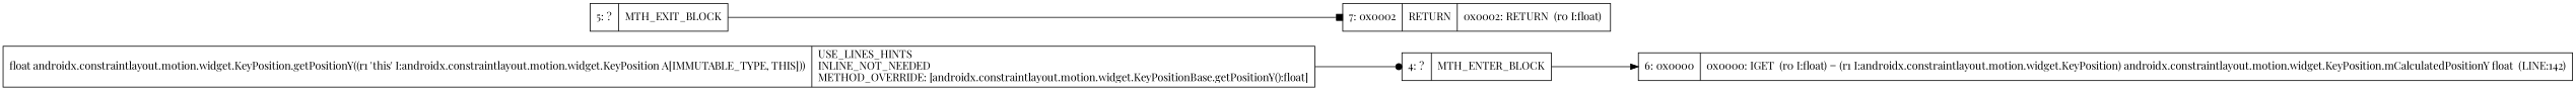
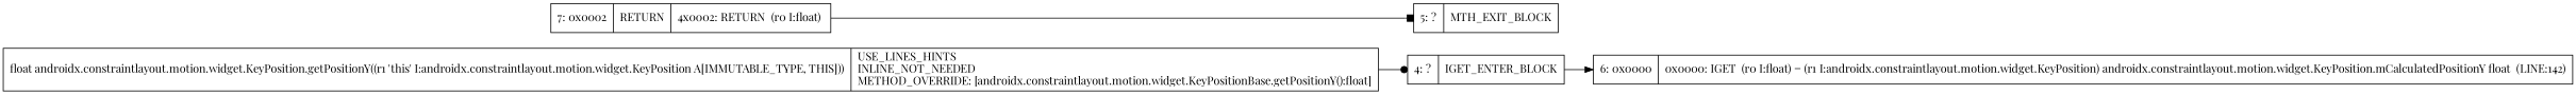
  digraph {
    fontname="Playfair Display"
    rankdir=LR
    node [fontname="Playfair Display" shape=record]
    edge [fontname="Playfair Display"]
-   n1 [label="{4\:\ ?|MTH_ENTER_BLOCK\l}"]
+   n1 [label="{4\:\ ?|IGET_ENTER_BLOCK\l}"]
    n2 [label="{6\:\ 0x0000|0x0000: IGET  (r0 I:float) = (r1 I:androidx.constraintlayout.motion.widget.KeyPosition) androidx.constraintlayout.motion.widget.KeyPosition.mCalculatedPositionY float  (LINE:142)\l}"]
-   n3 [label="{7\:\ 0x0002|RETURN\l|0x0002: RETURN  (r0 I:float) \l}"]
+   n3 [label="{7\:\ 0x0002|RETURN\l|4x0002: RETURN  (r0 I:float) \l}"]
    n4 [label="{5\:\ ?|MTH_EXIT_BLOCK\l}"]
    n5 [label="{float androidx.constraintlayout.motion.widget.KeyPosition.getPositionY((r1 'this' I:androidx.constraintlayout.motion.widget.KeyPosition A[IMMUTABLE_TYPE, THIS]))  | USE_LINES_HINTS\lINLINE_NOT_NEEDED\lMETHOD_OVERRIDE: [androidx.constraintlayout.motion.widget.KeyPositionBase.getPositionY():float]\l}"]
    n1 -> n2 [arrowhead=normal]
-   n4 -> n3 [arrowhead=box]
+   n3 -> n4 [arrowhead=box]
    n5 -> n1 [arrowhead=dot]
  }
